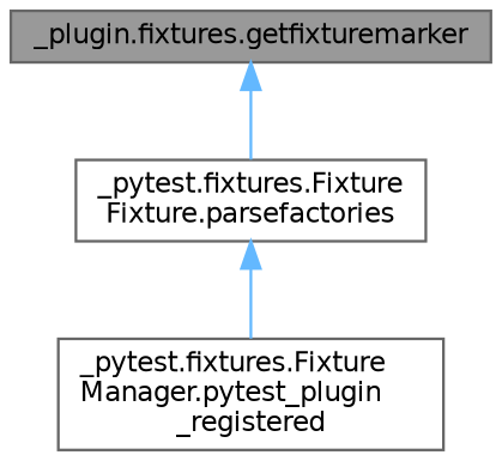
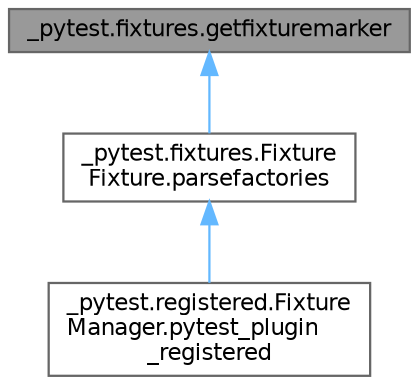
  digraph {
    rankdir=TB
    node [color=grey40 fillcolor=white fontname=Helvetica fontsize=10 shape=box style=filled]
    edge [color=steelblue1 dir=back fontname=Helvetica fontsize=10 labelfontname=Helvetica labelfontsize=10 style=solid]
-   n1 [color=gray40 fillcolor=grey60 fontcolor=black height=0.2 label="_plugin.fixtures.getfixturemarker" width=0.4]
+   n1 [color=gray40 fillcolor=grey60 fontcolor=black height=0.2 label="_pytest.fixtures.getfixturemarker" width=0.4]
    n2 [height=0.2 label="_pytest.fixtures.Fixture\lFixture.parsefactories" width=0.4]
-   n3 [height=0.2 label="_pytest.fixtures.Fixture\lManager.pytest_plugin\l_registered" width=0.4]
+   n3 [height=0.2 label="_pytest.registered.Fixture\lManager.pytest_plugin\l_registered" width=0.4]
    n1 -> n2
    n2 -> n3
  }
